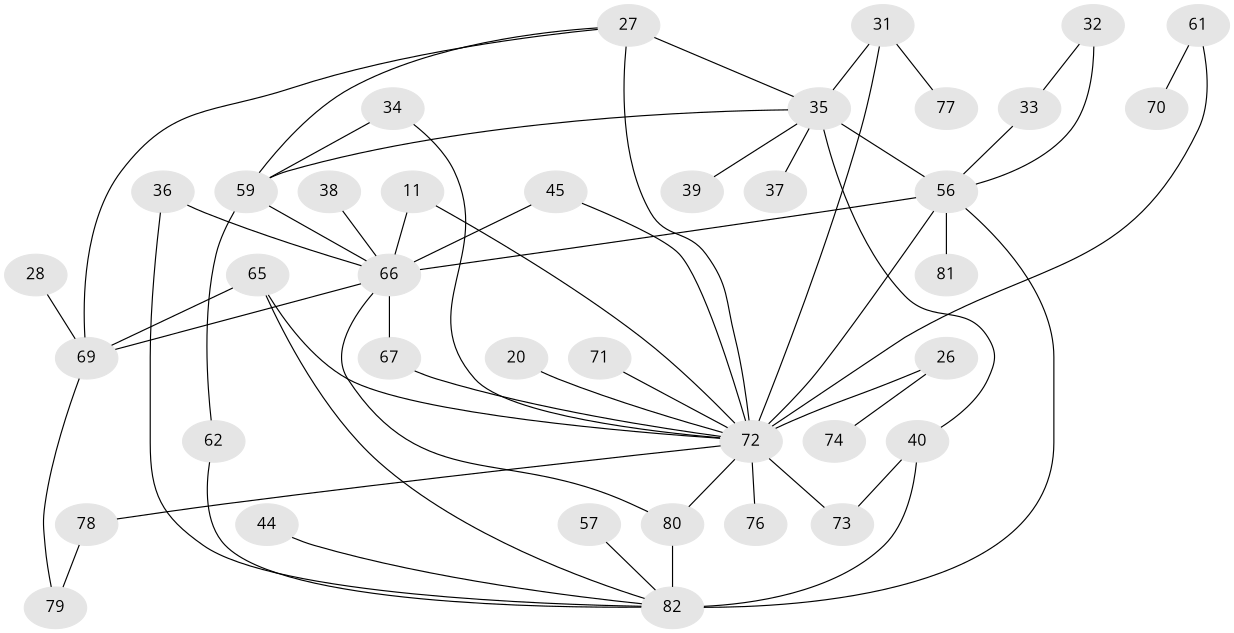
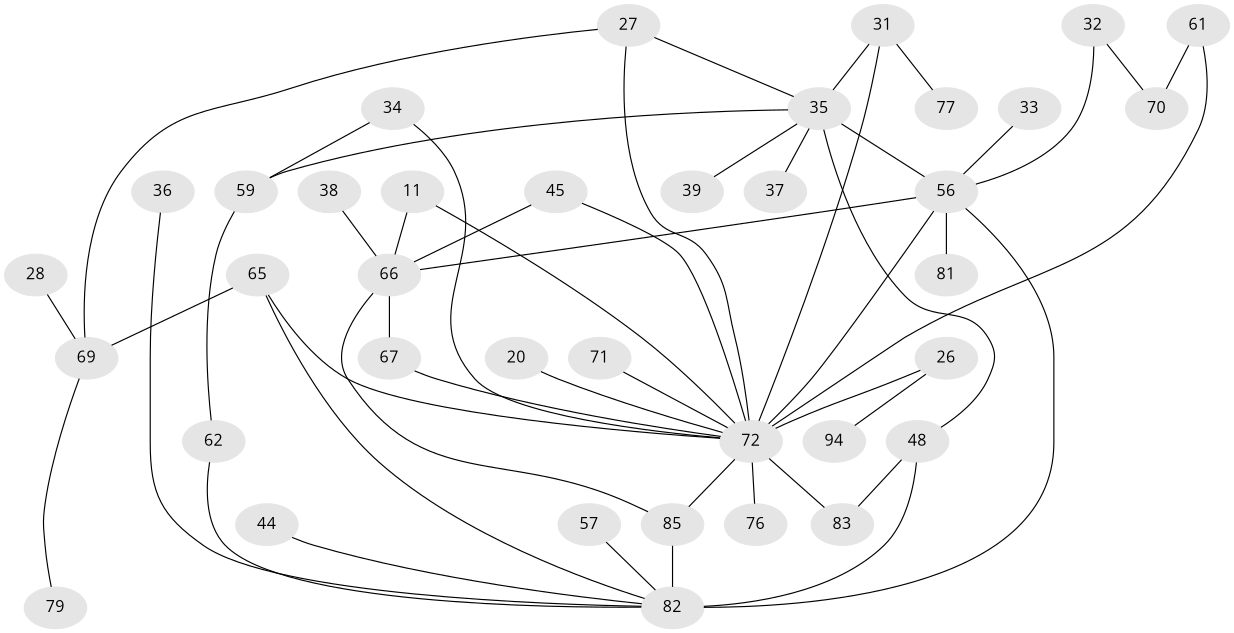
  graph {
    fontname="Open Sans"
    node [color=gray90 fontname="Open Sans" style=filled]
    edge [fontname="Open Sans"]
    66 [super="+13+60+58+51"]
    69 [super="+9+47"]
    67
-   80 [super="+68+64+49"]
+   80 [super="+68+64+49" label=85]
    11
    72 [super="+42+46+52"]
-   73
+   73 [label=83]
    76
-   78
    20
    26
-   74
+   74 [label=94]
    27 [super="+19"]
    35 [super="+17+24"]
    59 [super="+55"]
    56 [super="+3+6+18+53"]
    37
    39
-   40 [super="+23"]
+   40 [super="+23" label=48]
    62
    79
    28
    38
    31
    77
    82 [super="+4+50"]
    81
    32
    70
    33
    34
    36
    44
    45
    57
    61
    65 [super="+29+54"]
    71
-   66 -- 69 [weight=2]
    66 -- 67
    66 -- 80
    69 -- 79
    67 -- 72
    80 -- 82
    11 -- 66
    11 -- 72
    72 -- 80
    72 -- 73
    72 -- 76
-   72 -- 78
-   78 -- 79
    20 -- 72
    26 -- 72
    26 -- 74
    27 -- 69 [weight=2]
    27 -- 72 [weight=4]
    27 -- 35
-   27 -- 59
    35 -- 59
    35 -- 56 [weight=2]
    35 -- 37
    35 -- 39
    35 -- 40
-   59 -- 66
    59 -- 62
    56 -- 66 [weight=4]
    56 -- 72 [weight=2]
    56 -- 82 [weight=3]
    56 -- 81
    40 -- 73
    40 -- 82 [weight=2]
    62 -- 82
    28 -- 69
    38 -- 66
    31 -- 72 [weight=2]
    31 -- 35 [weight=2]
    31 -- 77
    32 -- 56
-   32 -- 33
+   32 -- 70
    33 -- 56
    34 -- 72
    34 -- 59
-   36 -- 66
    36 -- 82
    44 -- 82
    45 -- 66
    45 -- 72
    57 -- 82
    61 -- 72
    61 -- 70
    65 -- 69
    65 -- 72
    65 -- 82
    71 -- 72
  }
